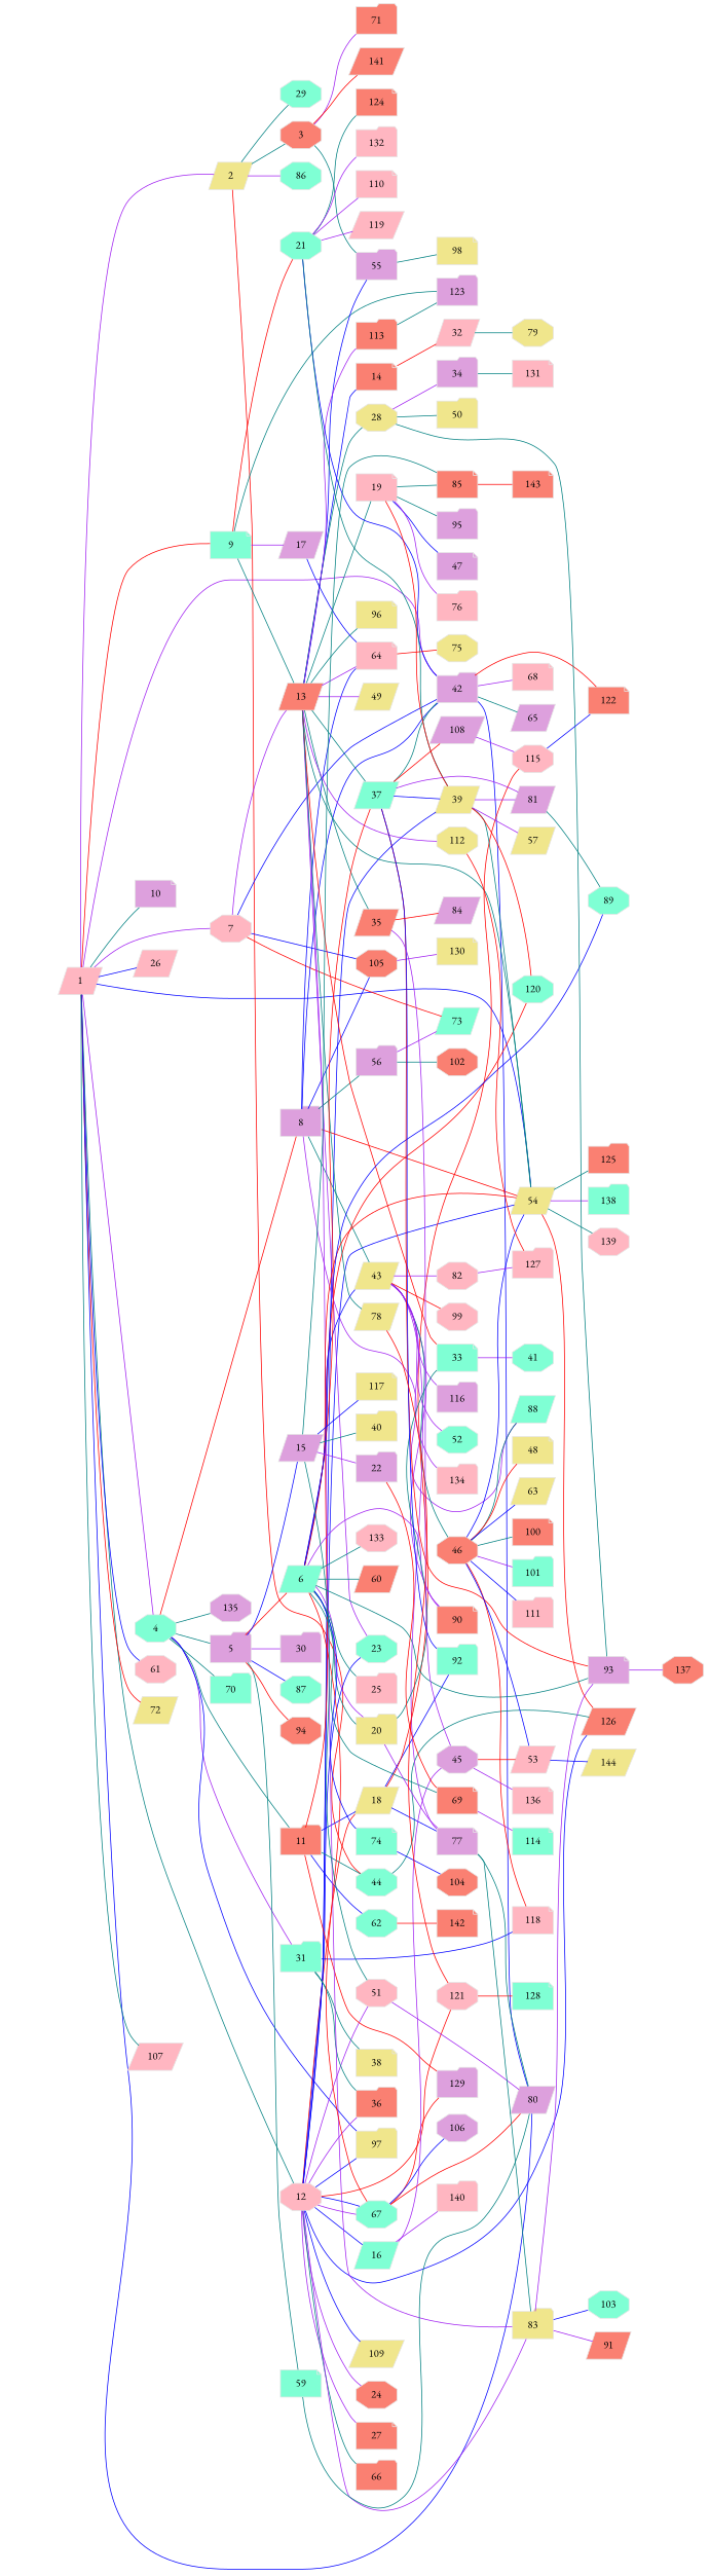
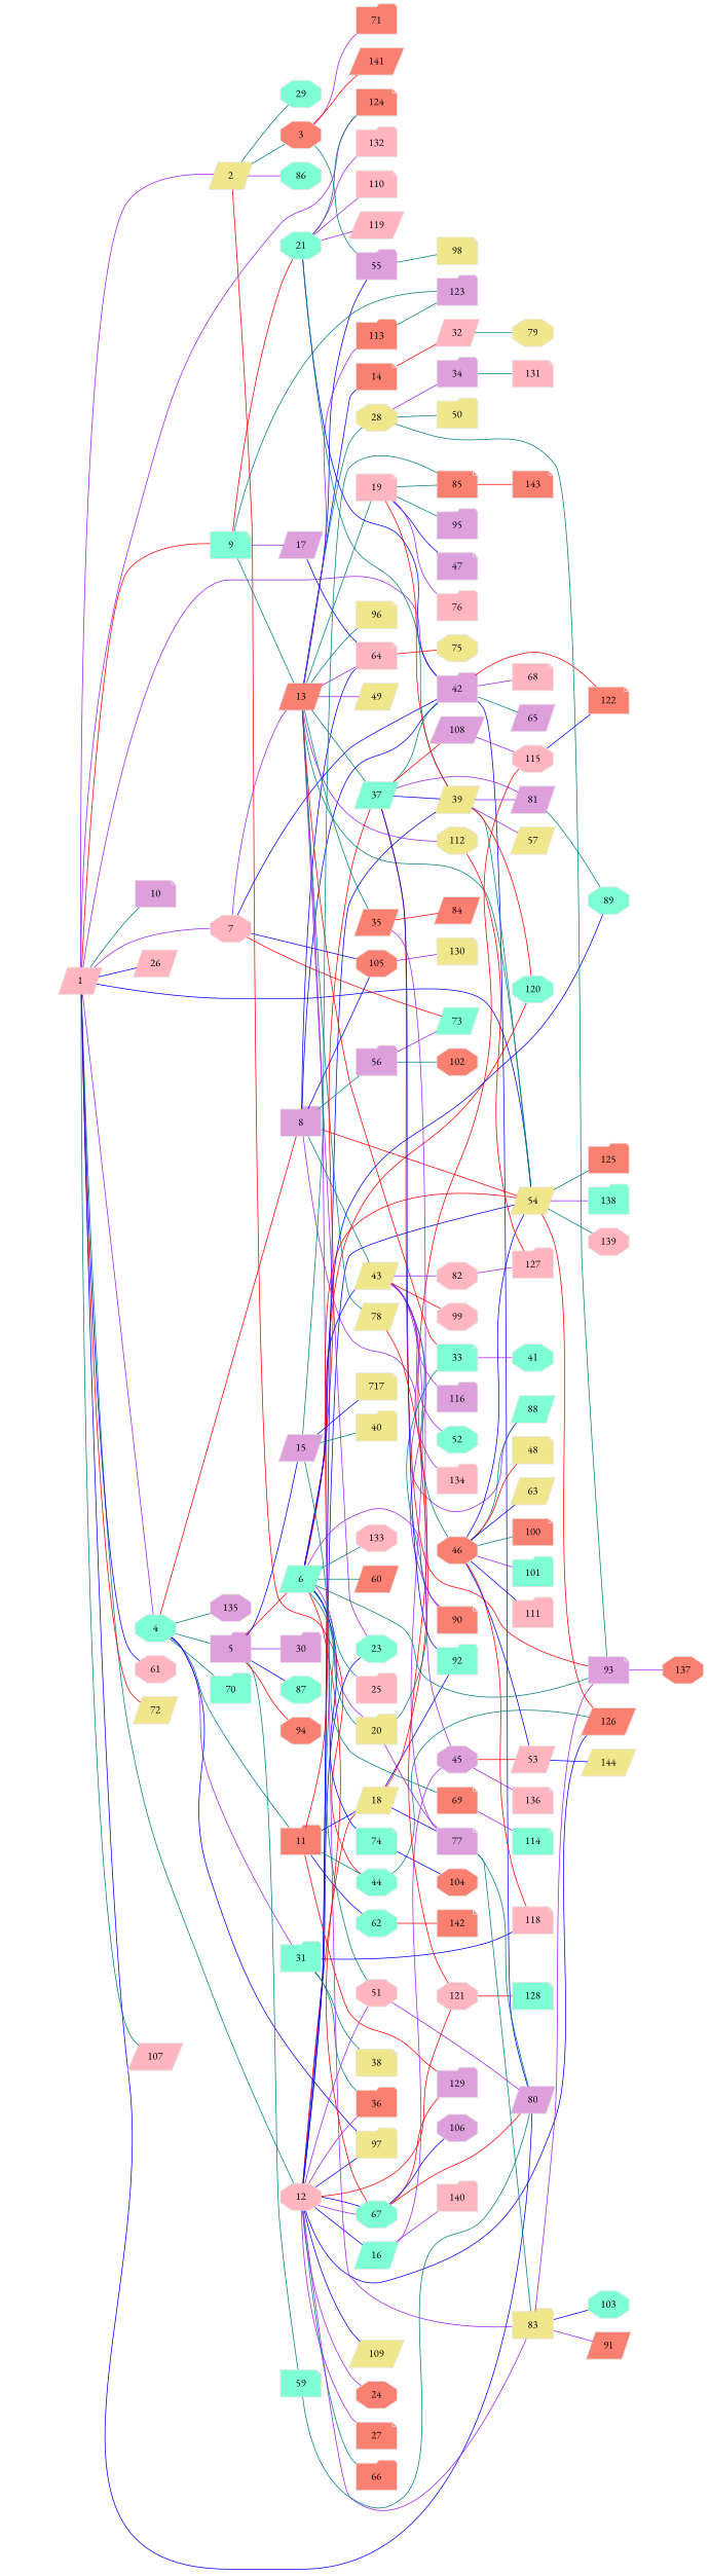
  graph {
    fontname="EB Garamond"
    rankdir=LR
    node [color=gray90 fillcolor=lightpink fontname="EB Garamond" shape=octagon style=filled]
    edge [color=teal fontname="EB Garamond"]
    1 [shape=parallelogram]
    2 [fillcolor=khaki shape=parallelogram]
    4 [fillcolor=aquamarine]
    7
    9 [fillcolor=aquamarine shape=note]
    10 [fillcolor=plum shape=note]
    12
    26 [shape=parallelogram]
    42 [fillcolor=plum shape=folder]
    54 [fillcolor=khaki shape=parallelogram]
    61
    72 [fillcolor=khaki shape=parallelogram]
    80 [fillcolor=plum shape=parallelogram]
    107 [shape=parallelogram]
    124 [fillcolor=salmon shape=note]
    3 [fillcolor=salmon]
    29 [fillcolor=aquamarine]
    44 [fillcolor=aquamarine]
    86 [fillcolor=aquamarine]
    5 [fillcolor=plum shape=folder]
    8 [fillcolor=plum shape=folder]
    11 [fillcolor=salmon shape=folder]
    31 [fillcolor=aquamarine shape=folder]
    70 [fillcolor=aquamarine shape=folder]
    97 [fillcolor=khaki shape=folder]
    135 [fillcolor=plum]
    13 [fillcolor=salmon shape=parallelogram]
    73 [fillcolor=aquamarine shape=parallelogram]
    105 [fillcolor=salmon]
    17 [fillcolor=plum shape=parallelogram]
    21 [fillcolor=aquamarine]
    123 [fillcolor=plum shape=folder]
    67 [fillcolor=aquamarine]
    18 [fillcolor=khaki shape=parallelogram]
    16 [fillcolor=aquamarine shape=parallelogram]
    23 [fillcolor=aquamarine]
    24 [fillcolor=salmon]
    27 [fillcolor=salmon shape=note]
    36 [fillcolor=salmon shape=folder]
    39 [fillcolor=khaki shape=parallelogram]
    51
    66 [fillcolor=salmon shape=folder]
    83 [fillcolor=khaki shape=folder]
    109 [fillcolor=khaki shape=parallelogram]
    121
    126 [fillcolor=salmon shape=parallelogram]
    65 [fillcolor=plum shape=parallelogram]
    68 [shape=note]
    122 [fillcolor=salmon shape=note]
    125 [fillcolor=salmon shape=folder]
    138 [fillcolor=aquamarine shape=folder]
    139
    55 [fillcolor=plum shape=folder]
    71 [fillcolor=salmon shape=folder]
    141 [fillcolor=salmon shape=parallelogram]
    98 [fillcolor=khaki shape=note]
    6 [fillcolor=aquamarine shape=parallelogram]
    15 [fillcolor=plum shape=parallelogram]
    30 [fillcolor=plum shape=folder]
    59 [fillcolor=aquamarine shape=note]
    87 [fillcolor=aquamarine]
    94 [fillcolor=salmon]
    43 [fillcolor=khaki shape=parallelogram]
    56 [fillcolor=plum shape=folder]
    64 [shape=note]
    88 [fillcolor=aquamarine shape=parallelogram]
    62 [fillcolor=aquamarine]
    120 [fillcolor=aquamarine]
    129 [fillcolor=plum shape=folder]
    38 [fillcolor=khaki shape=note]
    118 [shape=note]
    20 [fillcolor=khaki shape=folder]
    25 [shape=folder]
    37 [fillcolor=aquamarine shape=parallelogram]
    60 [fillcolor=salmon shape=parallelogram]
    69 [fillcolor=salmon shape=note]
    74 [fillcolor=aquamarine shape=note]
    89 [fillcolor=aquamarine]
    90 [fillcolor=salmon shape=note]
    93 [fillcolor=plum shape=note]
    133
-   22 [fillcolor=plum shape=folder]
    40 [fillcolor=khaki shape=folder]
    85 [fillcolor=salmon shape=note]
-   117 [fillcolor=khaki shape=note]
+   117 [fillcolor=khaki shape=note label=717]
    33 [fillcolor=aquamarine shape=note]
    77 [fillcolor=plum shape=note]
    92 [fillcolor=aquamarine shape=folder]
    81 [fillcolor=plum shape=parallelogram]
    108 [fillcolor=plum shape=parallelogram]
    46 [fillcolor=salmon]
    52 [fillcolor=aquamarine]
    82
    99
    116 [fillcolor=plum shape=folder]
    134 [shape=folder]
    106 [fillcolor=plum]
    114 [fillcolor=aquamarine shape=note]
    104 [fillcolor=salmon]
    137 [fillcolor=salmon]
    14 [fillcolor=salmon shape=note]
    19 [shape=note]
    28 [fillcolor=khaki]
    35 [fillcolor=salmon shape=parallelogram]
    49 [fillcolor=khaki shape=parallelogram]
    78 [fillcolor=khaki shape=parallelogram]
    96 [fillcolor=khaki shape=note]
    112 [fillcolor=khaki]
    113 [fillcolor=salmon shape=folder]
    130 [fillcolor=khaki shape=note]
    102 [fillcolor=salmon]
    75 [fillcolor=khaki]
    110 [shape=note]
    119 [shape=parallelogram]
    132 [shape=folder]
    115
    142 [fillcolor=salmon shape=note]
    45 [fillcolor=plum]
    140 [shape=folder]
    57 [fillcolor=khaki shape=parallelogram]
    91 [fillcolor=salmon shape=parallelogram]
    103 [fillcolor=aquamarine]
    128 [fillcolor=aquamarine shape=note]
    32 [shape=parallelogram]
    47 [fillcolor=plum shape=note]
    76 [shape=folder]
    95 [fillcolor=plum shape=folder]
    34 [fillcolor=plum shape=folder]
    50 [fillcolor=khaki shape=folder]
    41 [fillcolor=aquamarine]
-   84 [fillcolor=plum shape=parallelogram]
+   84 [fillcolor=salmon shape=parallelogram]
    127 [shape=folder]
    79 [fillcolor=khaki]
    143 [fillcolor=salmon shape=note]
    53 [shape=parallelogram]
    136 [shape=note]
    131 [shape=note]
    48 [fillcolor=khaki shape=note]
    63 [fillcolor=khaki shape=parallelogram]
    100 [fillcolor=salmon shape=note]
    101 [fillcolor=aquamarine shape=folder]
    111 [shape=folder]
    144 [fillcolor=khaki shape=parallelogram]
    1 -- 2 [color=purple]
    1 -- 4 [color=purple]
    1 -- 7 [color=purple]
    1 -- 9 [color=red]
    1 -- 10
    1 -- 12
    1 -- 26 [color=blue]
    1 -- 42 [color=purple]
    1 -- 54 [color=blue]
    1 -- 61 [color=blue]
    1 -- 72 [color=red]
    1 -- 80 [color=blue]
    1 -- 107
+   1 -- 124 [color=purple]
    2 -- 3
    2 -- 29
    2 -- 44 [color=red]
    2 -- 86 [color=purple]
    4 -- 5
    4 -- 8 [color=red]
    4 -- 11
    4 -- 31 [color=purple]
    4 -- 70
    4 -- 97 [color=blue]
    4 -- 135
    7 -- 42 [color=blue]
    7 -- 13 [color=purple]
    7 -- 73 [color=red]
    7 -- 105 [color=blue]
    9 -- 13
    9 -- 17 [color=purple]
    9 -- 21 [color=red]
    9 -- 123
    12 -- 54 [color=blue]
    12 -- 97 [color=blue]
    12 -- 67 [color=purple]
    12 -- 67 [color=blue]
    12 -- 18 [color=red]
    12 -- 16 [color=blue]
    12 -- 23 [color=blue]
    12 -- 24 [color=purple]
    12 -- 27 [color=purple]
    12 -- 36 [color=purple]
    12 -- 39 [color=blue]
    12 -- 51 [color=purple]
    12 -- 66
    12 -- 83 [color=purple]
    12 -- 109 [color=blue]
    12 -- 121 [color=red]
    12 -- 126 [color=blue]
    42 -- 80 [color=blue]
    42 -- 65
    42 -- 68 [color=purple]
    42 -- 122 [color=red]
    54 -- 126 [color=red]
    54 -- 125
    54 -- 138 [color=purple]
    54 -- 139
    3 -- 55
    3 -- 71 [color=purple]
    3 -- 141 [color=red]
    44 -- 126
    5 -- 6 [color=red]
    5 -- 15 [color=blue]
    5 -- 30 [color=purple]
    5 -- 59
    5 -- 87 [color=blue]
    5 -- 94 [color=red]
    8 -- 42 [color=blue]
    8 -- 54 [color=red]
    8 -- 105 [color=blue]
    8 -- 43
    8 -- 56
    8 -- 64 [color=blue]
    8 -- 88 [color=purple]
    11 -- 44
    11 -- 18 [color=blue]
    11 -- 62 [color=blue]
    11 -- 120 [color=red]
    11 -- 129 [color=red]
    31 -- 36
    31 -- 38
    31 -- 118 [color=blue]
    13 -- 54
    13 -- 23 [color=purple]
    13 -- 83 [color=purple]
    13 -- 55 [color=blue]
    13 -- 64 [color=purple]
    13 -- 37
    13 -- 33 [color=red]
    13 -- 14 [color=blue]
    13 -- 19
    13 -- 28
    13 -- 35
    13 -- 49 [color=purple]
    13 -- 78
    13 -- 96
    13 -- 112 [color=purple]
    13 -- 113 [color=purple]
    105 -- 130 [color=purple]
    17 -- 64 [color=blue]
    21 -- 42 [color=blue]
    21 -- 124
    21 -- 39
    21 -- 110 [color=purple]
    21 -- 119 [color=purple]
    21 -- 132 [color=purple]
    67 -- 80 [color=red]
    67 -- 129 [color=red]
    67 -- 106 [color=blue]
    18 -- 77 [color=blue]
    18 -- 92 [color=blue]
    18 -- 115 [color=red]
    16 -- 45 [color=purple]
    16 -- 140 [color=purple]
    39 -- 54
    39 -- 120 [color=red]
    39 -- 81 [color=purple]
    39 -- 57 [color=purple]
    51 -- 80 [color=purple]
    83 -- 93 [color=purple]
    83 -- 91 [color=purple]
    83 -- 103 [color=blue]
    121 -- 128 [color=red]
    55 -- 98
    6 -- 54 [color=red]
    6 -- 67 [color=red]
    6 -- 43 [color=blue]
    6 -- 20
    6 -- 20 [color=purple]
    6 -- 25
    6 -- 37 [color=red]
    6 -- 60
    6 -- 69
    6 -- 74 [color=blue]
    6 -- 89 [color=blue]
    6 -- 90 [color=purple]
    6 -- 93
    6 -- 133
    15 -- 51
-   15 -- 22 [color=purple]
    15 -- 40
    15 -- 85
    15 -- 117 [color=blue]
    59 -- 80
    43 -- 90 [color=purple]
    43 -- 77 [color=purple]
    43 -- 46
    43 -- 52 [color=purple]
    43 -- 82 [color=purple]
    43 -- 99 [color=red]
    43 -- 116 [color=purple]
    43 -- 134 [color=purple]
    56 -- 73 [color=purple]
    56 -- 102
    64 -- 75 [color=red]
    62 -- 142 [color=red]
    20 -- 33
    20 -- 77 [color=purple]
    37 -- 42
    37 -- 39 [color=blue]
    37 -- 93 [color=red]
    37 -- 92 [color=blue]
    37 -- 81 [color=purple]
    37 -- 108 [color=red]
    69 -- 114 [color=purple]
    74 -- 104 [color=blue]
    93 -- 137 [color=purple]
-   22 -- 69 [color=red]
    85 -- 143 [color=red]
    33 -- 41 [color=purple]
    77 -- 80
    77 -- 83
    81 -- 89
    108 -- 115 [color=purple]
    46 -- 54 [color=blue]
    46 -- 88
    46 -- 118 [color=red]
    46 -- 53 [color=blue]
    46 -- 48 [color=red]
    46 -- 63 [color=blue]
    46 -- 100
    46 -- 101 [color=purple]
    46 -- 111 [color=blue]
    82 -- 127 [color=purple]
    14 -- 32 [color=red]
    19 -- 39 [color=red]
    19 -- 85
    19 -- 47 [color=blue]
    19 -- 76 [color=purple]
    19 -- 95
    28 -- 93
    28 -- 34 [color=purple]
    28 -- 50
    35 -- 45 [color=purple]
    35 -- 84 [color=red]
    78 -- 121 [color=red]
    112 -- 127 [color=red]
    113 -- 123
    115 -- 122 [color=blue]
    45 -- 53 [color=red]
    45 -- 136 [color=purple]
    32 -- 79
    34 -- 131
    53 -- 144 [color=blue]
  }
